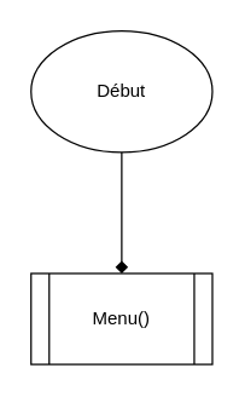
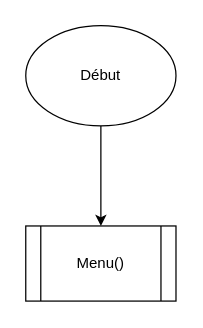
  <mxCell id="0" />
  <mxCell id="1" parent="0" />
- <mxCell id="2" value="" style="edgeStyle=orthogonalEdgeStyle;rounded=0;orthogonalLoop=1;jettySize=auto;html=1;endArrow=diamond;" edge="1" parent="1" source="3" target="4"><mxGeometry relative="1" as="geometry" /></mxCell>
+ <mxCell id="2" value="" style="edgeStyle=orthogonalEdgeStyle;rounded=0;orthogonalLoop=1;jettySize=auto;html=1;" edge="1" parent="1" source="3" target="4"><mxGeometry relative="1" as="geometry" /></mxCell>
  <mxCell id="3" value="Début" style="ellipse;whiteSpace=wrap;html=1;" vertex="1" parent="1"><mxGeometry x="20" y="20" width="120" height="80" as="geometry" /></mxCell>
  <mxCell id="4" value="Menu()" style="shape=process;whiteSpace=wrap;html=1;backgroundOutline=1;" vertex="1" parent="1"><mxGeometry x="20" y="180" width="120" height="60" as="geometry" /></mxCell>
